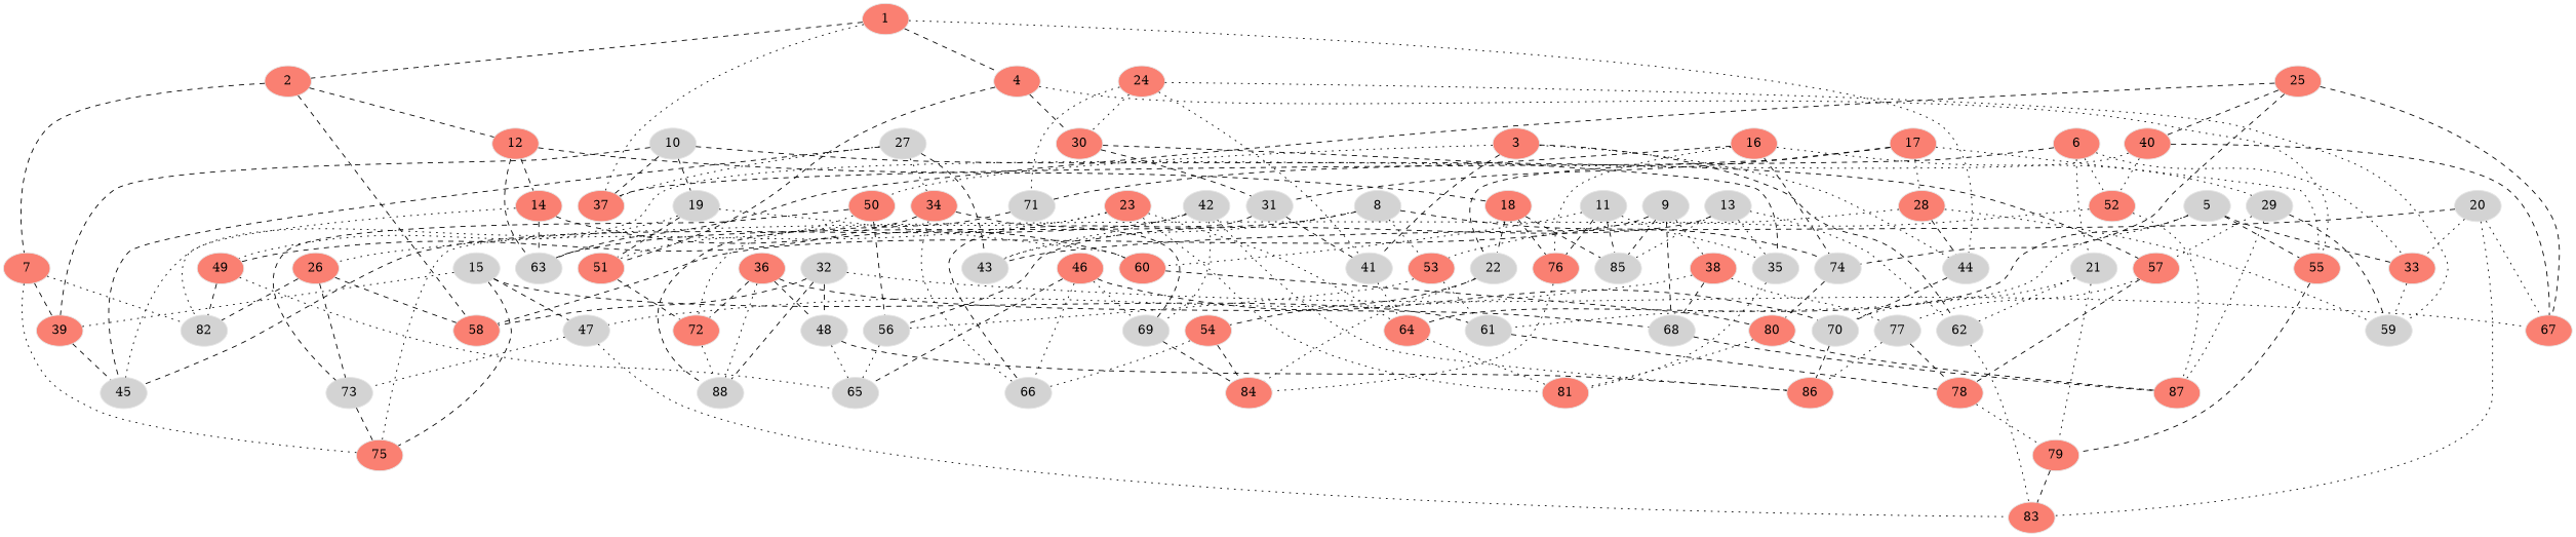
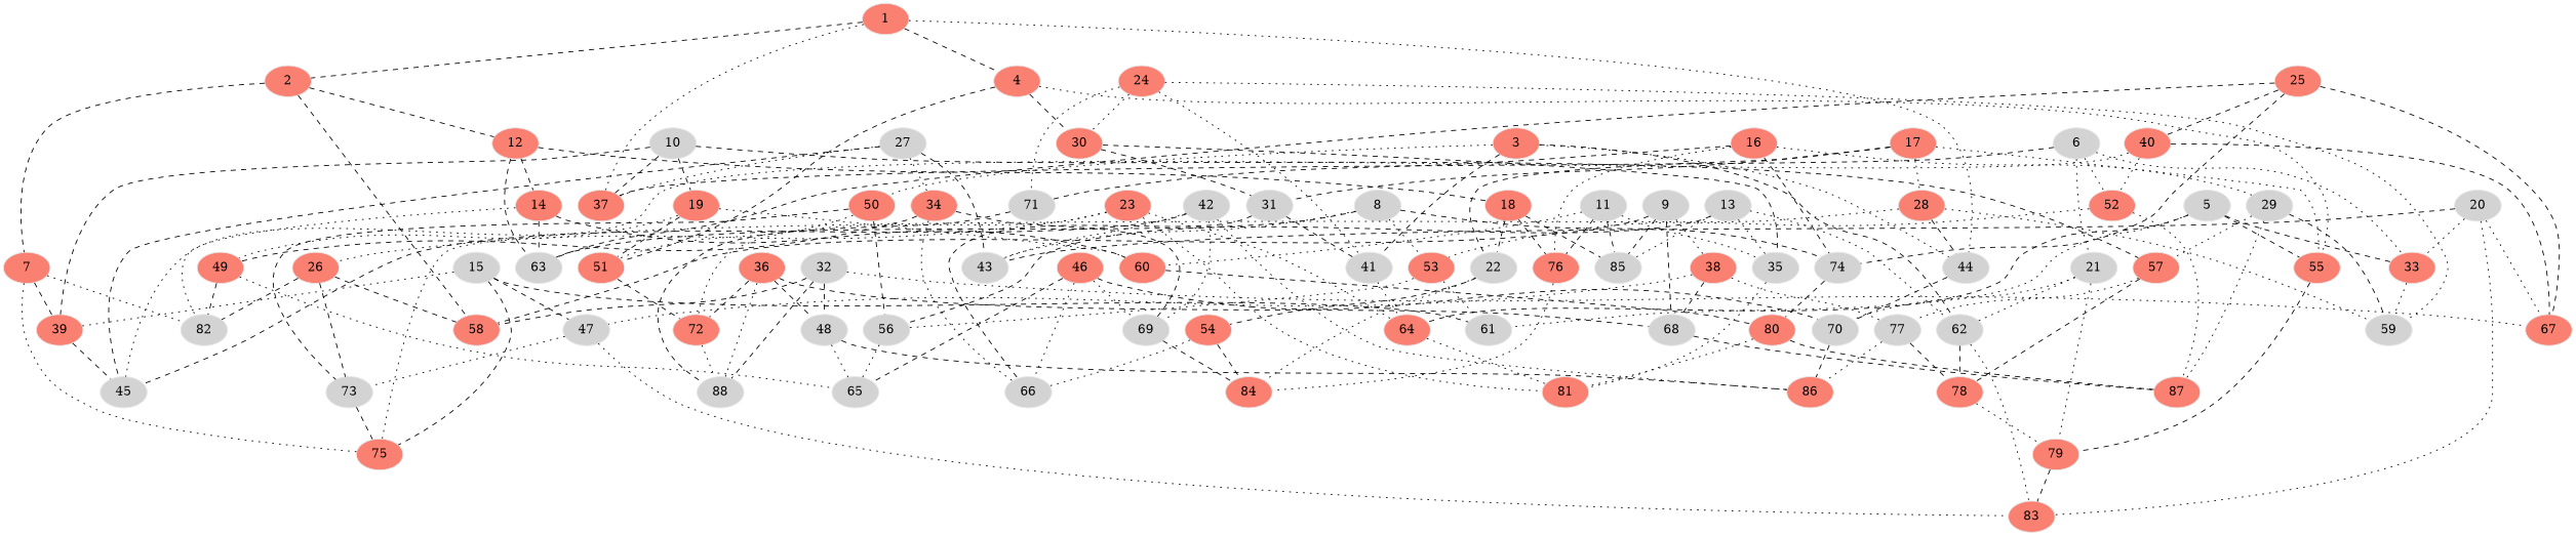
  graph {
    node [color=gray90 fillcolor=salmon style=filled]
    edge [style=dashed]
    1
    2
    4
    37
    44 [fillcolor=lightgrey]
    7
    12
    58
    30
    51
    55
    70 [fillcolor=lightgrey]
    39
    75
    82 [fillcolor=lightgrey]
    63 [fillcolor=lightgrey]
    14
    18
    3
    41 [fillcolor=lightgrey]
    50
    62 [fillcolor=lightgrey]
    64
    56 [fillcolor=lightgrey]
    73 [fillcolor=lightgrey]
    83
    35 [fillcolor=lightgrey]
    31 [fillcolor=lightgrey]
    72
    79
    5 [fillcolor=lightgrey]
    33
    61 [fillcolor=lightgrey]
    59 [fillcolor=lightgrey]
    78
    81
-   6
+   6 [fillcolor=lightgrey]
    21 [fillcolor=lightgrey]
    52
    53
    87
    45 [fillcolor=lightgrey]
    8 [fillcolor=lightgrey]
    43 [fillcolor=lightgrey]
    74 [fillcolor=lightgrey]
    80
    9 [fillcolor=lightgrey]
    38
    68 [fillcolor=lightgrey]
    85 [fillcolor=lightgrey]
    47 [fillcolor=lightgrey]
    77 [fillcolor=lightgrey]
    10 [fillcolor=lightgrey]
-   19 [fillcolor=lightgrey]
+   19
    57
    60
    49
    11 [fillcolor=lightgrey]
    76
    84
    22 [fillcolor=lightgrey]
    13 [fillcolor=lightgrey]
    65 [fillcolor=lightgrey]
    15 [fillcolor=lightgrey]
    16
    29 [fillcolor=lightgrey]
    71 [fillcolor=lightgrey]
    88 [fillcolor=lightgrey]
    17
    28
    54
    66 [fillcolor=lightgrey]
    20 [fillcolor=lightgrey]
    67
    86
    23
    26
    24
    25
    40
    27 [fillcolor=lightgrey]
    34
    69 [fillcolor=lightgrey]
    32 [fillcolor=lightgrey]
    48 [fillcolor=lightgrey]
    36
    42 [fillcolor=lightgrey]
    46
    1 -- 2
    1 -- 4
    1 -- 37 [style=dotted]
    1 -- 44 [style=dotted]
    2 -- 7
    2 -- 12
    2 -- 58
    4 -- 30
    4 -- 51
    4 -- 55 [style=dotted]
    44 -- 70
    7 -- 39
    7 -- 75 [style=dotted]
    7 -- 82 [style=dotted]
    12 -- 63
    12 -- 14
    12 -- 18
    30 -- 35
    30 -- 31
    51 -- 72
    55 -- 79
    70 -- 86
    39 -- 45
    14 -- 82 [style=dotted]
    14 -- 63
    14 -- 60
    18 -- 85
    18 -- 76
    18 -- 22
    3 -- 44 [style=dotted]
    3 -- 41
    3 -- 50 [style=dotted]
    3 -- 62
    41 -- 64 [style=dotted]
    50 -- 51 [style=dotted]
    50 -- 56
    50 -- 73
    62 -- 83 [style=dotted]
    64 -- 81 [style=dotted]
    56 -- 65 [style=dotted]
    73 -- 75
    35 -- 81 [style=dotted]
    31 -- 41
    31 -- 66
    72 -- 88 [style=dotted]
    79 -- 83
    5 -- 55
    5 -- 64
    5 -- 33
    5 -- 61 [style=dotted]
    33 -- 59 [style=dotted]
-   61 -- 78
+   62 -- 78
    78 -- 79 [style=dotted]
    6 -- 37
    6 -- 33 [style=dotted]
    6 -- 21 [style=dotted]
    6 -- 52 [style=dotted]
    21 -- 70 [style=dotted]
    21 -- 62 [style=dotted]
    21 -- 79 [style=dotted]
    52 -- 53 [style=dotted]
    52 -- 87 [style=dotted]
    53 -- 56 [style=dotted]
    53 -- 61 [style=dotted]
    8 -- 63
    8 -- 53 [style=dotted]
    8 -- 43 [style=dotted]
    8 -- 74
    74 -- 80
    80 -- 81 [style=dotted]
    80 -- 87
    9 -- 58
    9 -- 38 [style=dotted]
    9 -- 68
    9 -- 85
    38 -- 68
    38 -- 47 [style=dotted]
    38 -- 77 [style=dotted]
    68 -- 87
    47 -- 73 [style=dotted]
    47 -- 83 [style=dotted]
    77 -- 78
    77 -- 86 [style=dotted]
    10 -- 37
    10 -- 39
    10 -- 19
    10 -- 57
    19 -- 51
    19 -- 60 [style=dotted]
    19 -- 49 [style=dotted]
    57 -- 78
    57 -- 77 [style=dotted]
    60 -- 80
    49 -- 82
    49 -- 65 [style=dotted]
    11 -- 35 [style=dotted]
    11 -- 85
    11 -- 60 [style=dotted]
    11 -- 76
    76 -- 84 [style=dotted]
    22 -- 84 [style=dotted]
    22 -- 54
    13 -- 62 [style=dotted]
    13 -- 56
    13 -- 35 [style=dotted]
    13 -- 85 [style=dotted]
    15 -- 39 [style=dotted]
    15 -- 75
    15 -- 61
    15 -- 47
    16 -- 74
    16 -- 76 [style=dotted]
    16 -- 29 [style=dotted]
    16 -- 71
    29 -- 59
    29 -- 87 [style=dotted]
    29 -- 57 [style=dotted]
    71 -- 88
    17 -- 55 [style=dotted]
    17 -- 31
    17 -- 22
    17 -- 28 [style=dotted]
    28 -- 44
    28 -- 75 [style=dotted]
    28 -- 59 [style=dotted]
    54 -- 84
    54 -- 66 [style=dotted]
    20 -- 83 [style=dotted]
    20 -- 33 [style=dotted]
    20 -- 43
    20 -- 67 [style=dotted]
    23 -- 64 [style=dotted]
    23 -- 72 [style=dotted]
    23 -- 81 [style=dotted]
    23 -- 26 [style=dotted]
    26 -- 58
    26 -- 82
    26 -- 73
    24 -- 30 [style=dotted]
    24 -- 41 [style=dotted]
    24 -- 59 [style=dotted]
    24 -- 71 [style=dotted]
    25 -- 63
    25 -- 74
    25 -- 67
    25 -- 40
    40 -- 52 [style=dotted]
    40 -- 45 [style=dotted]
    40 -- 67
    27 -- 37 [style=dotted]
    27 -- 45
    27 -- 43
    27 -- 34 [style=dotted]
    34 -- 49
    34 -- 66 [style=dotted]
    34 -- 69
    69 -- 84
    32 -- 58
    32 -- 88
    32 -- 67 [style=dotted]
    32 -- 48
    48 -- 65 [style=dotted]
    48 -- 86
    36 -- 72
    36 -- 68
    36 -- 88 [style=dotted]
    36 -- 48
    42 -- 45
    42 -- 43 [style=dotted]
    42 -- 86 [style=dotted]
    42 -- 69 [style=dotted]
    46 -- 70
    46 -- 65
    46 -- 66 [style=dotted]
    46 -- 69 [style=dotted]
  }
